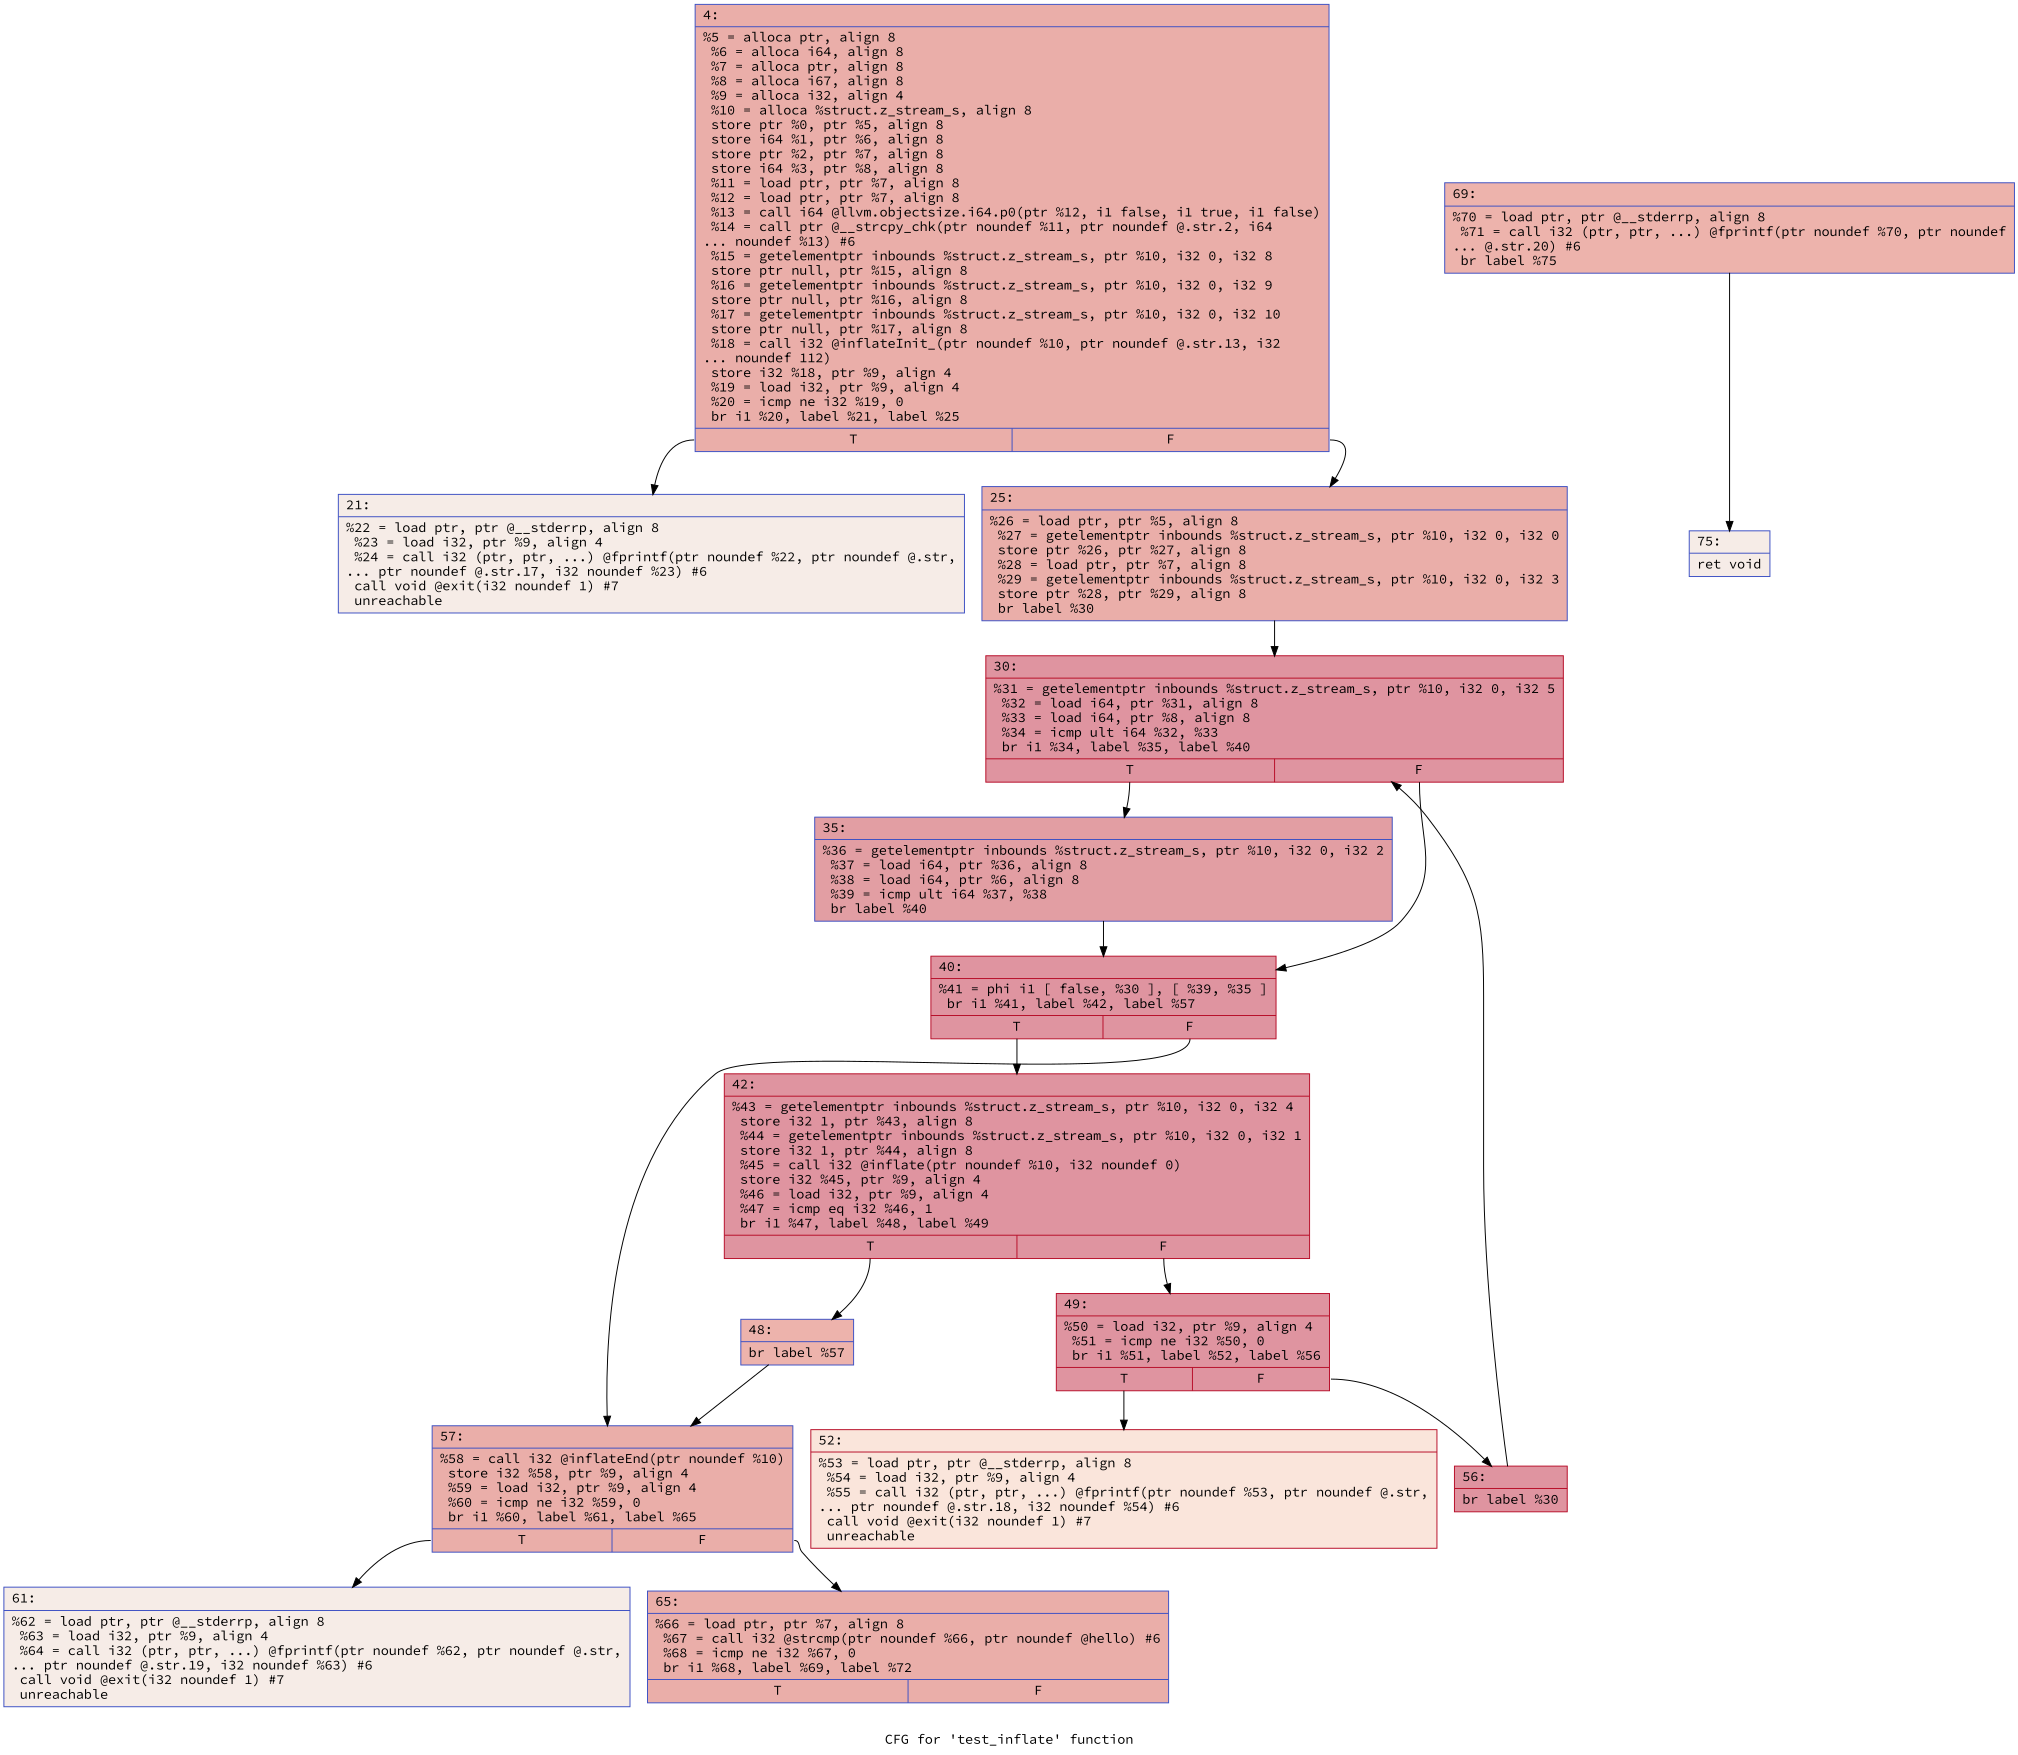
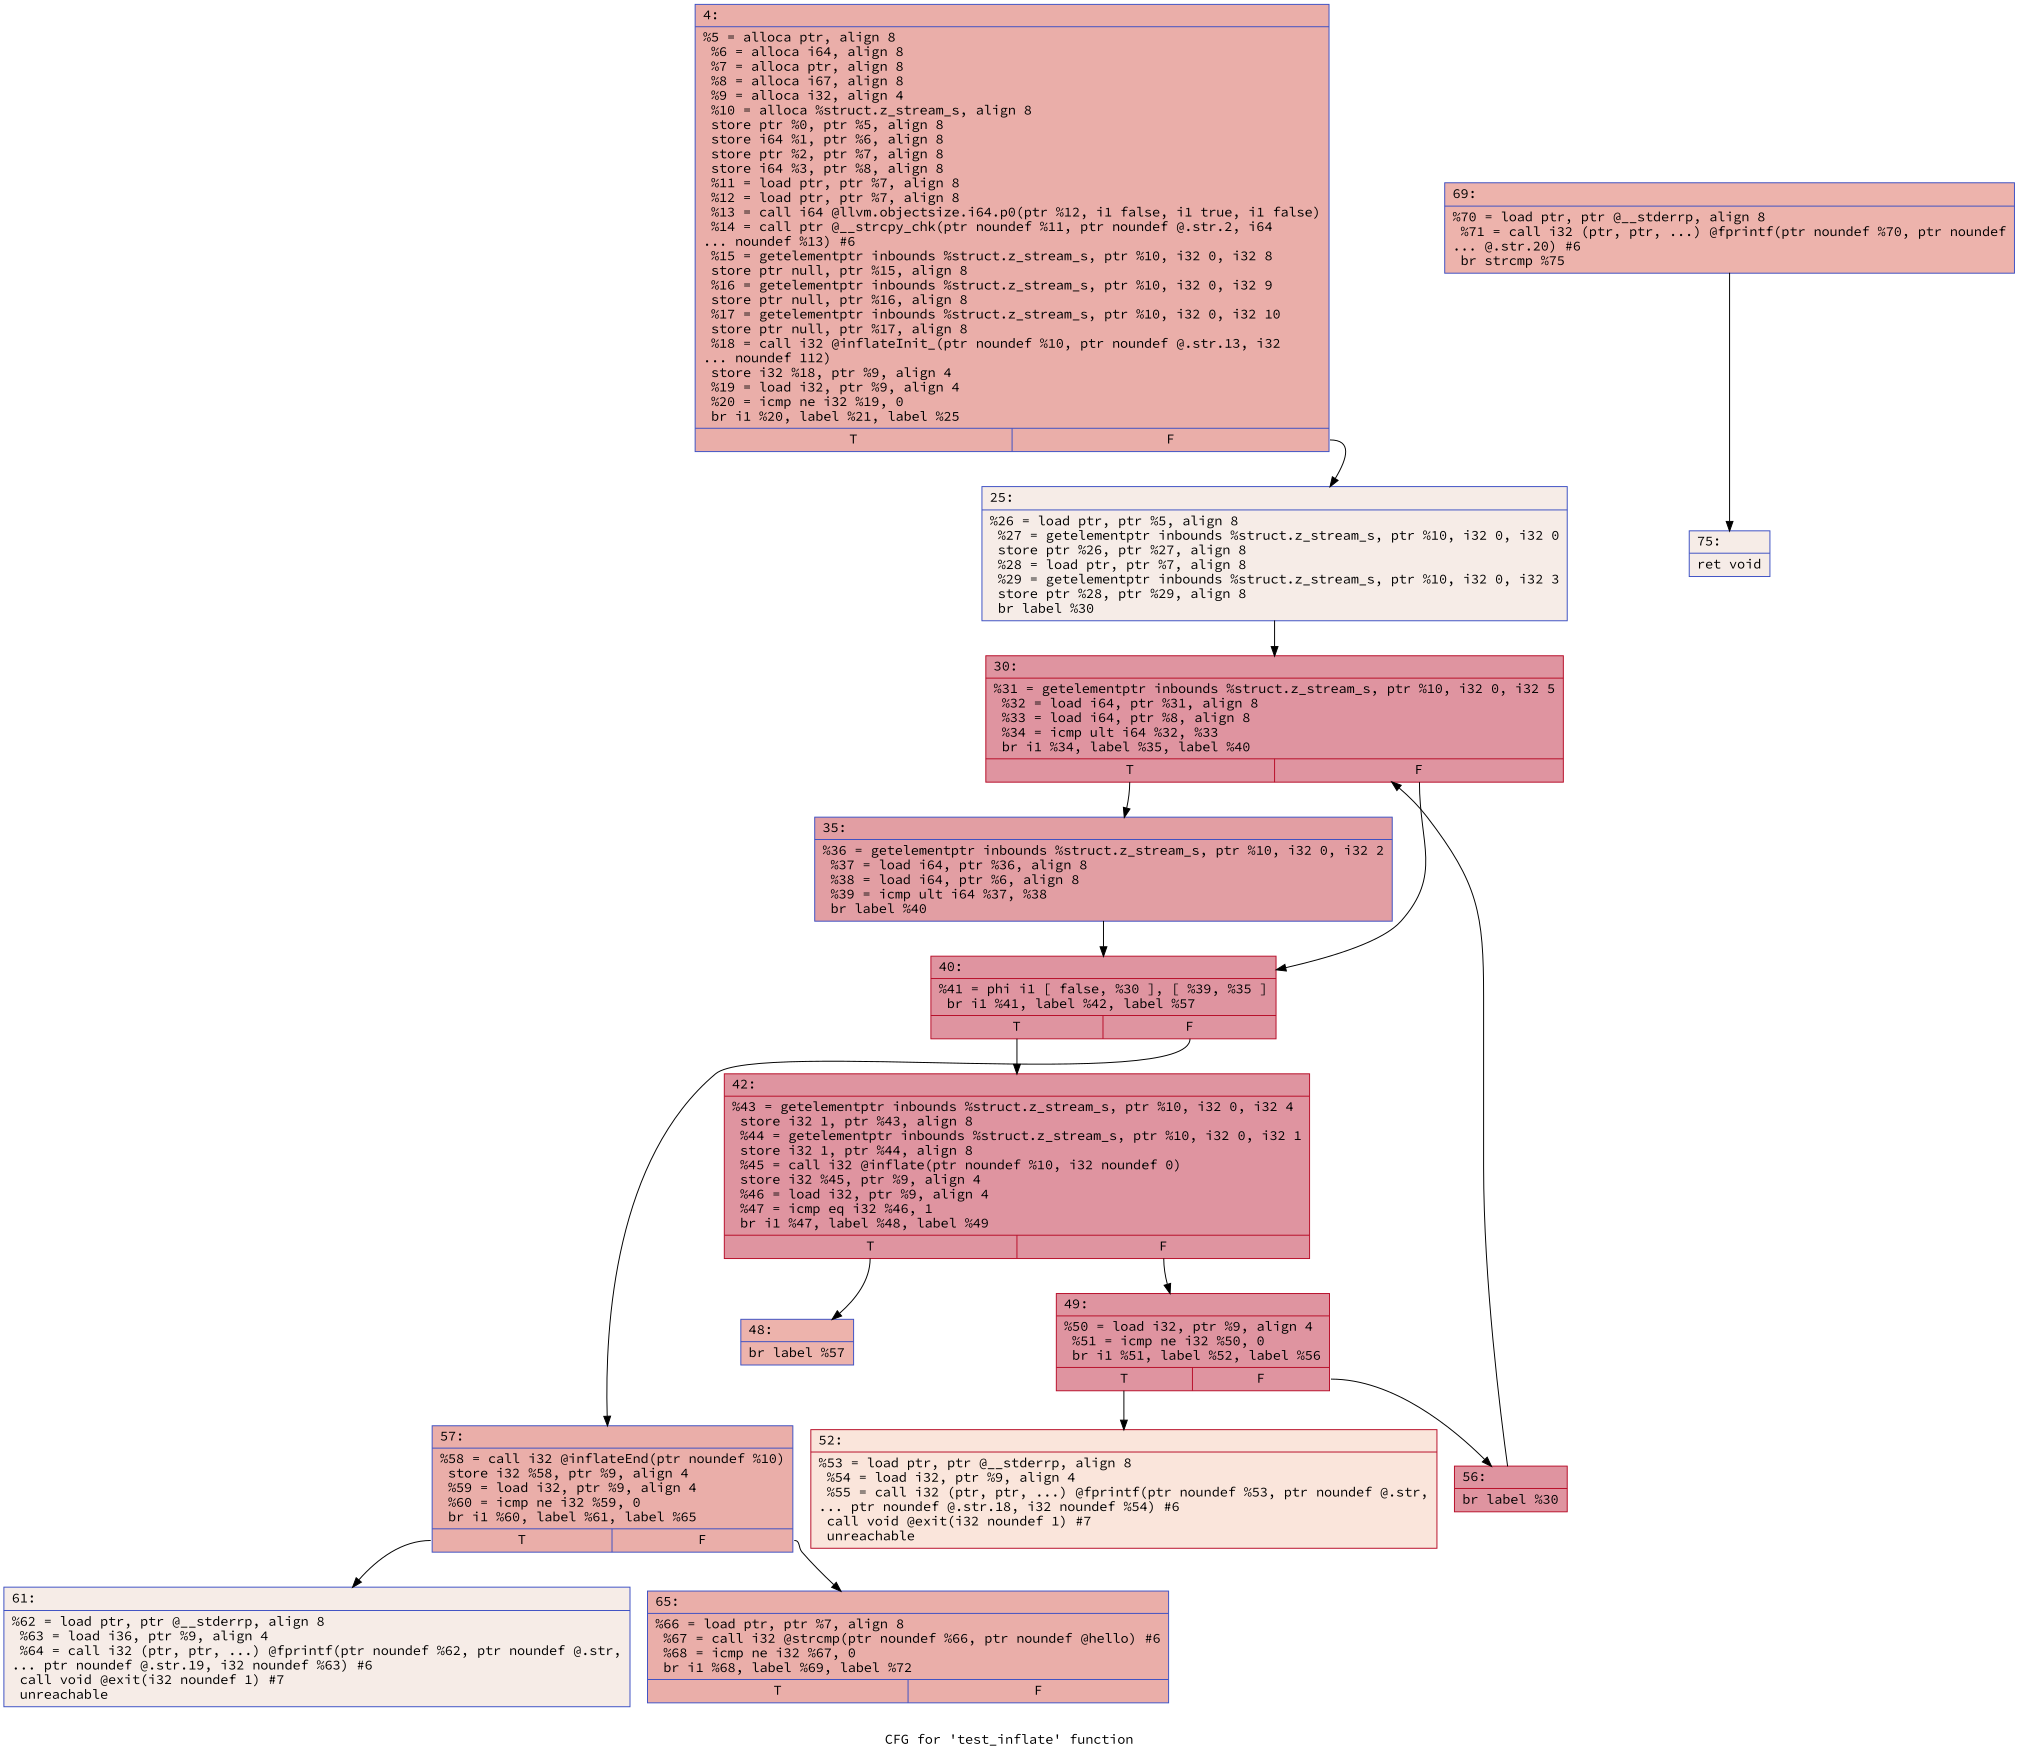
  digraph {
    fontname="Source Code Pro"
    label="CFG for 'test_inflate' function"
    node [color="#3d50c3ff" fillcolor="#b70d2870" fontname="Source Code Pro" shape=record style=filled]
    edge [fontname="Source Code Pro" tailport=s0]
    n1 [fillcolor="#d0473d70" label="{4:\l|  %5 = alloca ptr, align 8\l  %6 = alloca i64, align 8\l  %7 = alloca ptr, align 8\l  %8 = alloca i67, align 8\l  %9 = alloca i32, align 4\l  %10 = alloca %struct.z_stream_s, align 8\l  store ptr %0, ptr %5, align 8\l  store i64 %1, ptr %6, align 8\l  store ptr %2, ptr %7, align 8\l  store i64 %3, ptr %8, align 8\l  %11 = load ptr, ptr %7, align 8\l  %12 = load ptr, ptr %7, align 8\l  %13 = call i64 @llvm.objectsize.i64.p0(ptr %12, i1 false, i1 true, i1 false)\l  %14 = call ptr @__strcpy_chk(ptr noundef %11, ptr noundef @.str.2, i64\l... noundef %13) #6\l  %15 = getelementptr inbounds %struct.z_stream_s, ptr %10, i32 0, i32 8\l  store ptr null, ptr %15, align 8\l  %16 = getelementptr inbounds %struct.z_stream_s, ptr %10, i32 0, i32 9\l  store ptr null, ptr %16, align 8\l  %17 = getelementptr inbounds %struct.z_stream_s, ptr %10, i32 0, i32 10\l  store ptr null, ptr %17, align 8\l  %18 = call i32 @inflateInit_(ptr noundef %10, ptr noundef @.str.13, i32\l... noundef 112)\l  store i32 %18, ptr %9, align 4\l  %19 = load i32, ptr %9, align 4\l  %20 = icmp ne i32 %19, 0\l  br i1 %20, label %21, label %25\l|{<s0>T|<s1>F}}"]
-   n2 [fillcolor="#ead5c970" label="{21:\l|  %22 = load ptr, ptr @__stderrp, align 8\l  %23 = load i32, ptr %9, align 4\l  %24 = call i32 (ptr, ptr, ...) @fprintf(ptr noundef %22, ptr noundef @.str,\l... ptr noundef @.str.17, i32 noundef %23) #6\l  call void @exit(i32 noundef 1) #7\l  unreachable\l}"]
-   n3 [fillcolor="#d0473d70" label="{25:\l|  %26 = load ptr, ptr %5, align 8\l  %27 = getelementptr inbounds %struct.z_stream_s, ptr %10, i32 0, i32 0\l  store ptr %26, ptr %27, align 8\l  %28 = load ptr, ptr %7, align 8\l  %29 = getelementptr inbounds %struct.z_stream_s, ptr %10, i32 0, i32 3\l  store ptr %28, ptr %29, align 8\l  br label %30\l}"]
+   n3 [fillcolor="#ead5c970" label="{25:\l|  %26 = load ptr, ptr %5, align 8\l  %27 = getelementptr inbounds %struct.z_stream_s, ptr %10, i32 0, i32 0\l  store ptr %26, ptr %27, align 8\l  %28 = load ptr, ptr %7, align 8\l  %29 = getelementptr inbounds %struct.z_stream_s, ptr %10, i32 0, i32 3\l  store ptr %28, ptr %29, align 8\l  br label %30\l}"]
    n4 [color="#b70d28ff" label="{30:\l|  %31 = getelementptr inbounds %struct.z_stream_s, ptr %10, i32 0, i32 5\l  %32 = load i64, ptr %31, align 8\l  %33 = load i64, ptr %8, align 8\l  %34 = icmp ult i64 %32, %33\l  br i1 %34, label %35, label %40\l|{<s0>T|<s1>F}}"]
    n5 [fillcolor="#be242e70" label="{35:\l|  %36 = getelementptr inbounds %struct.z_stream_s, ptr %10, i32 0, i32 2\l  %37 = load i64, ptr %36, align 8\l  %38 = load i64, ptr %6, align 8\l  %39 = icmp ult i64 %37, %38\l  br label %40\l}"]
    n6 [color="#b70d28ff" label="{40:\l|  %41 = phi i1 [ false, %30 ], [ %39, %35 ]\l  br i1 %41, label %42, label %57\l|{<s0>T|<s1>F}}"]
    n7 [color="#b70d28ff" label="{42:\l|  %43 = getelementptr inbounds %struct.z_stream_s, ptr %10, i32 0, i32 4\l  store i32 1, ptr %43, align 8\l  %44 = getelementptr inbounds %struct.z_stream_s, ptr %10, i32 0, i32 1\l  store i32 1, ptr %44, align 8\l  %45 = call i32 @inflate(ptr noundef %10, i32 noundef 0)\l  store i32 %45, ptr %9, align 4\l  %46 = load i32, ptr %9, align 4\l  %47 = icmp eq i32 %46, 1\l  br i1 %47, label %48, label %49\l|{<s0>T|<s1>F}}"]
    n8 [fillcolor="#d0473d70" label="{57:\l|  %58 = call i32 @inflateEnd(ptr noundef %10)\l  store i32 %58, ptr %9, align 4\l  %59 = load i32, ptr %9, align 4\l  %60 = icmp ne i32 %59, 0\l  br i1 %60, label %61, label %65\l|{<s0>T|<s1>F}}"]
    n9 [fillcolor="#d6524470" label="{48:\l|  br label %57\l}"]
    n10 [color="#b70d28ff" label="{49:\l|  %50 = load i32, ptr %9, align 4\l  %51 = icmp ne i32 %50, 0\l  br i1 %51, label %52, label %56\l|{<s0>T|<s1>F}}"]
-   n11 [fillcolor="#ead5c970" label="{61:\l|  %62 = load ptr, ptr @__stderrp, align 8\l  %63 = load i32, ptr %9, align 4\l  %64 = call i32 (ptr, ptr, ...) @fprintf(ptr noundef %62, ptr noundef @.str,\l... ptr noundef @.str.19, i32 noundef %63) #6\l  call void @exit(i32 noundef 1) #7\l  unreachable\l}"]
+   n11 [fillcolor="#ead5c970" label="{61:\l|  %62 = load ptr, ptr @__stderrp, align 8\l  %63 = load i36, ptr %9, align 4\l  %64 = call i32 (ptr, ptr, ...) @fprintf(ptr noundef %62, ptr noundef @.str,\l... ptr noundef @.str.19, i32 noundef %63) #6\l  call void @exit(i32 noundef 1) #7\l  unreachable\l}"]
    n12 [fillcolor="#d0473d70" label="{65:\l|  %66 = load ptr, ptr %7, align 8\l  %67 = call i32 @strcmp(ptr noundef %66, ptr noundef @hello) #6\l  %68 = icmp ne i32 %67, 0\l  br i1 %68, label %69, label %72\l|{<s0>T|<s1>F}}"]
    n13 [color="#b70d28ff" fillcolor="#f4c5ad70" label="{52:\l|  %53 = load ptr, ptr @__stderrp, align 8\l  %54 = load i32, ptr %9, align 4\l  %55 = call i32 (ptr, ptr, ...) @fprintf(ptr noundef %53, ptr noundef @.str,\l... ptr noundef @.str.18, i32 noundef %54) #6\l  call void @exit(i32 noundef 1) #7\l  unreachable\l}"]
    n14 [color="#b70d28ff" label="{56:\l|  br label %30\l}"]
-   n15 [fillcolor="#d6524470" label="{69:\l|  %70 = load ptr, ptr @__stderrp, align 8\l  %71 = call i32 (ptr, ptr, ...) @fprintf(ptr noundef %70, ptr noundef\l... @.str.20) #6\l  br label %75\l}"]
+   n15 [fillcolor="#d6524470" label="{69:\l|  %70 = load ptr, ptr @__stderrp, align 8\l  %71 = call i32 (ptr, ptr, ...) @fprintf(ptr noundef %70, ptr noundef\l... @.str.20) #6\l  br strcmp %75\l}"]
    n16 [fillcolor="#ead5c970" label="{75:\l|  ret void\l}"]
-   n1 -> n2
    n1 -> n3 [tailport=s1]
    n3 -> n4
    n4 -> n5
    n4 -> n6 [tailport=s1]
    n5 -> n6
    n6 -> n7
    n6 -> n8 [tailport=s1]
    n7 -> n9
    n7 -> n10 [tailport=s1]
    n8 -> n11
    n8 -> n12 [tailport=s1]
-   n9 -> n8
    n10 -> n13
    n10 -> n14 [tailport=s1]
    n14 -> n4
    n15 -> n16
  }
